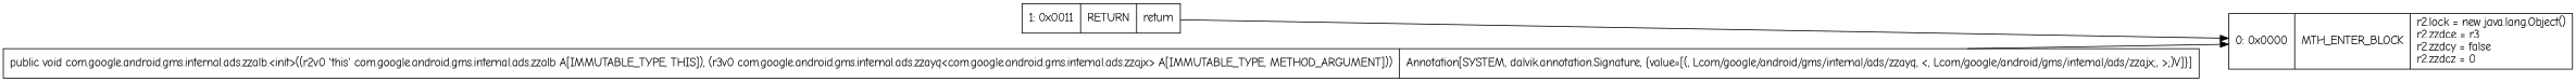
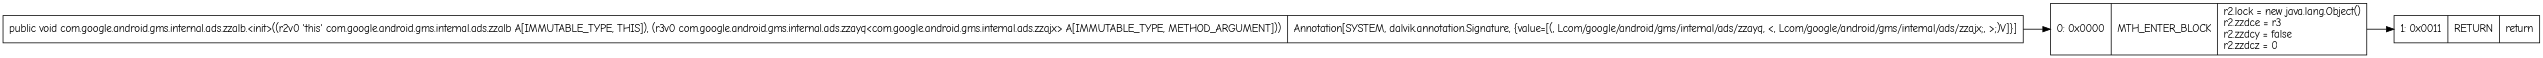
  digraph {
    rankdir=LR
    fontname="Comic Neue"
    node [shape=record fontname="Comic Neue"]
    edge [fontname="Comic Neue"]
    n1 [label="{0\:\ 0x0000|MTH_ENTER_BLOCK\l|r2.lock = new java.lang.Object()\lr2.zzdce = r3\lr2.zzdcy = false\lr2.zzdcz = 0\l}"]
    n2 [label="{1\:\ 0x0011|RETURN\l|return\l}"]
    n3 [label="{public void com.google.android.gms.internal.ads.zzalb.\<init\>((r2v0 'this' com.google.android.gms.internal.ads.zzalb A[IMMUTABLE_TYPE, THIS]), (r3v0 com.google.android.gms.internal.ads.zzayq\<com.google.android.gms.internal.ads.zzajx\> A[IMMUTABLE_TYPE, METHOD_ARGUMENT]))  | Annotation[SYSTEM, dalvik.annotation.Signature, \{value=[(, Lcom\/google\/android\/gms\/internal\/ads\/zzayq, \<, Lcom\/google\/android\/gms\/internal\/ads\/zzajx;, \>;)V]\}]\l}"]
-   n2 -> n1
+   n1 -> n2
    n3 -> n1
  }
